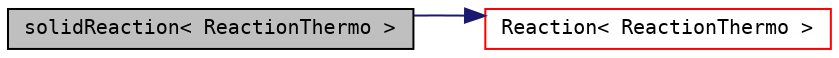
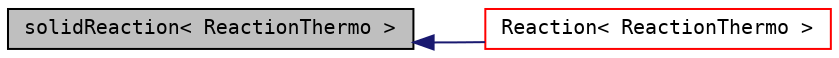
  digraph {
    rankdir=LR
    fontname="DejaVu Sans Mono"
    node [fontname="DejaVu Sans Mono" fontsize=10 shape=record]
    n1 [color=black fillcolor=grey75 fontcolor=black height=0.2 label="solidReaction\< ReactionThermo \>" style=filled width=0.4]
    n2 [color=red height=0.2 label="Reaction\< ReactionThermo \>" width=0.4]
-   n2 -> n1 [color=midnightblue dir=back fontname="DejaVu Sans Mono" fontsize=10 labelfontname=FreeSans labelfontsize=10 style=solid]
+   n1 -> n2 [color=midnightblue dir=back fontname="DejaVu Sans Mono" fontsize=10 labelfontname=FreeSans labelfontsize=10 style=solid]
  }
